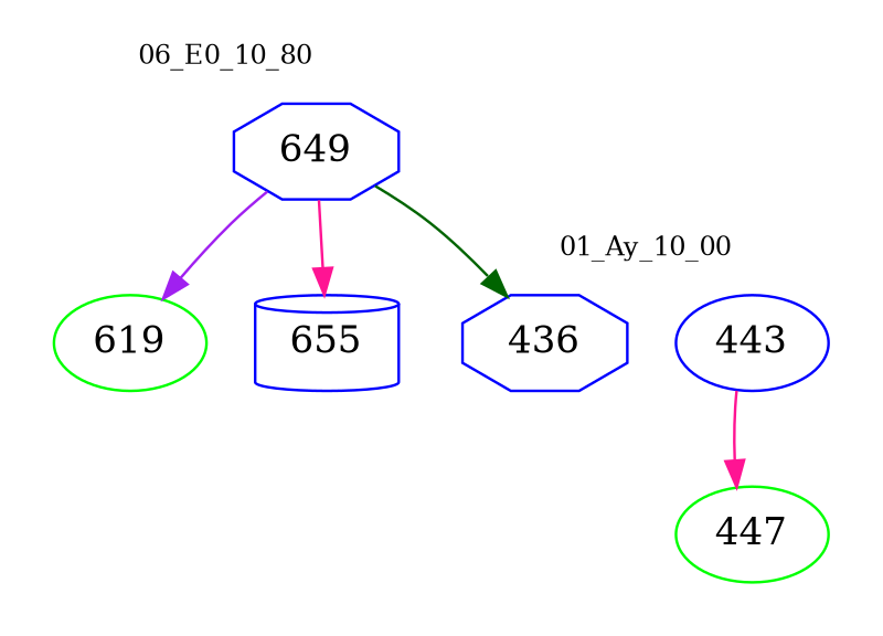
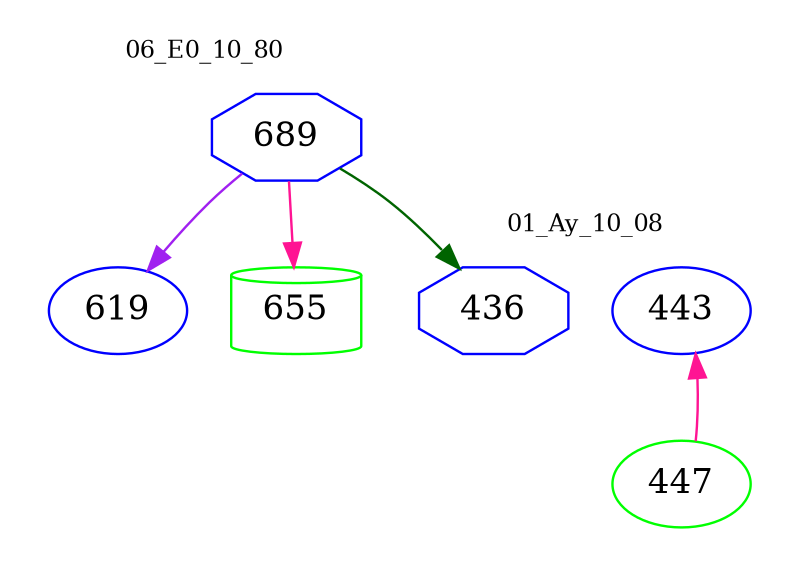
  digraph {
    node [color=blue shape=ellipse]
    edge [color=deeppink]
    n1 [label=443]
    n2 [label=436 shape=octagon]
    n3 [color=green label=447]
-   n4 [label=649 shape=octagon]
-   n5 [color=green label=619]
-   n6 [label=655 shape=cylinder]
+   n4 [label=689 shape=octagon]
+   n5 [label=619]
+   n6 [color=green label=655 shape=cylinder]
    subgraph cluster_1 {
      color=white
      fontsize=10
-     label="01_Ay_10_00"
+     label="01_Ay_10_08"
      n1
      n2
      n3
    }
    subgraph cluster_2 {
      color=white
      fontsize=10
      label="06_E0_10_80"
      n4
      n5
      n6
    }
-   n1 -> n3
+   n3 -> n1
    n4 -> n2 [color=darkgreen]
    n4 -> n5 [color=purple]
    n4 -> n6
  }
